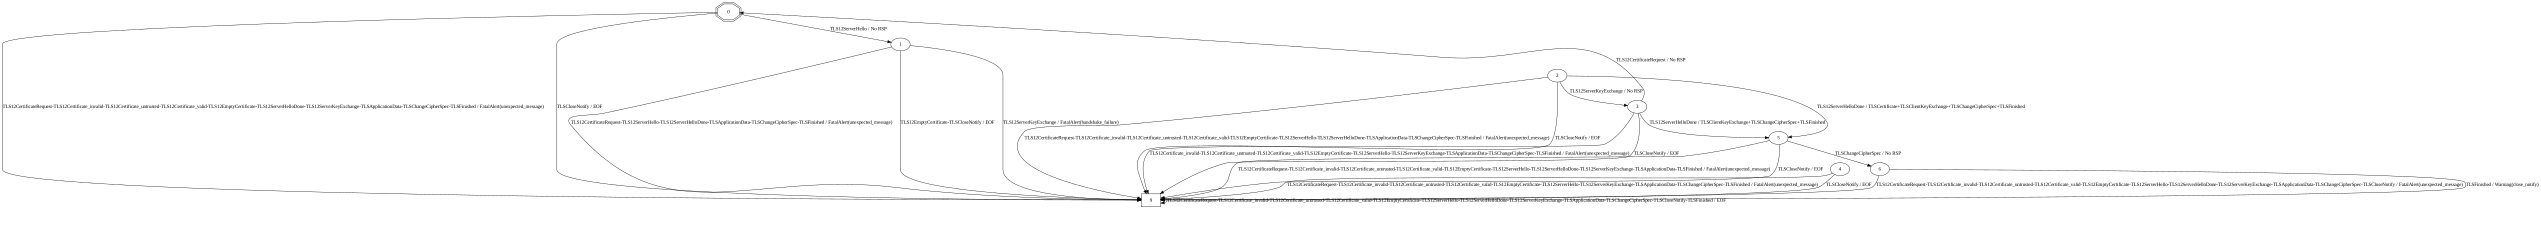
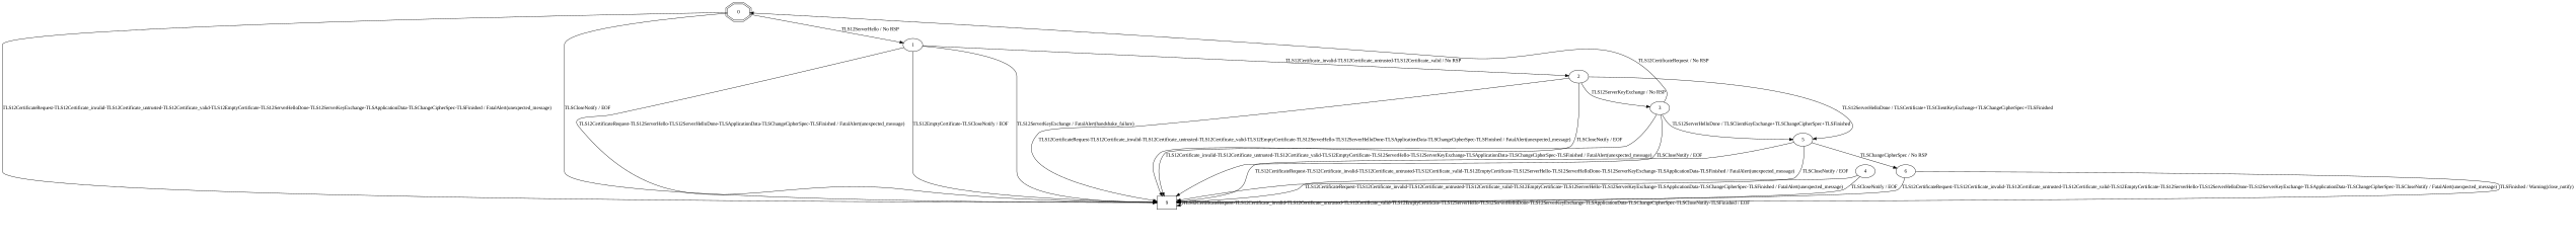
  digraph {
    fontname="Liberation Serif"
    node [fontname="Liberation Serif" shape=ellipse]
    edge [fontname="Liberation Serif"]
    n1 [label=0 shape=doubleoctagon]
    n2 [label=1]
    n3 [label=9 shape=rectangle]
    n4 [label=2]
    n5 [label=3]
    n6 [label=5]
    n7 [label=4]
    n8 [label=6]
    n1 -> n2 [label="TLS12ServerHello / No RSP"]
    n1 -> n3 [label="TLS12CertificateRequest-TLS12Certificate_invalid-TLS12Certificate_untrusted-TLS12Certificate_valid-TLS12EmptyCertificate-TLS12ServerHelloDone-TLS12ServerKeyExchange-TLSApplicationData-TLSChangeCipherSpec-TLSFinished / FatalAlert(unexpected_message)"]
    n1 -> n3 [label="TLSCloseNotify / EOF"]
    n2 -> n3 [label="TLS12CertificateRequest-TLS12ServerHello-TLS12ServerHelloDone-TLSApplicationData-TLSChangeCipherSpec-TLSFinished / FatalAlert(unexpected_message)"]
    n2 -> n3 [label="TLS12EmptyCertificate-TLSCloseNotify / EOF"]
    n2 -> n3 [label="TLS12ServerKeyExchange / FatalAlert(handshake_failure)"]
+   n2 -> n4 [label="TLS12Certificate_invalid-TLS12Certificate_untrusted-TLS12Certificate_valid / No RSP"]
    n3 -> n3 [label="TLS12CertificateRequest-TLS12Certificate_invalid-TLS12Certificate_untrusted-TLS12Certificate_valid-TLS12EmptyCertificate-TLS12ServerHello-TLS12ServerHelloDone-TLS12ServerKeyExchange-TLSApplicationData-TLSChangeCipherSpec-TLSCloseNotify-TLSFinished / EOF"]
    n4 -> n3 [label="TLS12CertificateRequest-TLS12Certificate_invalid-TLS12Certificate_untrusted-TLS12Certificate_valid-TLS12EmptyCertificate-TLS12ServerHello-TLS12ServerHelloDone-TLSApplicationData-TLSChangeCipherSpec-TLSFinished / FatalAlert(unexpected_message)"]
    n4 -> n3 [label="TLSCloseNotify / EOF"]
    n4 -> n5 [label="TLS12ServerKeyExchange / No RSP"]
    n4 -> n6 [label="TLS12ServerHelloDone / TLSCertificate+TLSClientKeyExchange+TLSChangeCipherSpec+TLSFinished"]
    n5 -> n1 [label="TLS12CertificateRequest / No RSP"]
    n5 -> n3 [label="TLS12Certificate_invalid-TLS12Certificate_untrusted-TLS12Certificate_valid-TLS12EmptyCertificate-TLS12ServerHello-TLS12ServerKeyExchange-TLSApplicationData-TLSChangeCipherSpec-TLSFinished / FatalAlert(unexpected_message)"]
    n5 -> n3 [label="TLSCloseNotify / EOF"]
    n5 -> n6 [label="TLS12ServerHelloDone / TLSClientKeyExchange+TLSChangeCipherSpec+TLSFinished"]
    n6 -> n3 [label="TLS12CertificateRequest-TLS12Certificate_invalid-TLS12Certificate_untrusted-TLS12Certificate_valid-TLS12EmptyCertificate-TLS12ServerHello-TLS12ServerHelloDone-TLS12ServerKeyExchange-TLSApplicationData-TLSFinished / FatalAlert(unexpected_message)"]
    n6 -> n3 [label="TLSCloseNotify / EOF"]
    n6 -> n8 [label="TLSChangeCipherSpec / No RSP"]
    n7 -> n3 [label="TLS12CertificateRequest-TLS12Certificate_invalid-TLS12Certificate_untrusted-TLS12Certificate_valid-TLS12EmptyCertificate-TLS12ServerHello-TLS12ServerKeyExchange-TLSApplicationData-TLSChangeCipherSpec-TLSFinished / FatalAlert(unexpected_message)"]
    n7 -> n3 [label="TLSCloseNotify / EOF"]
    n8 -> n3 [label="TLS12CertificateRequest-TLS12Certificate_invalid-TLS12Certificate_untrusted-TLS12Certificate_valid-TLS12EmptyCertificate-TLS12ServerHello-TLS12ServerHelloDone-TLS12ServerKeyExchange-TLSApplicationData-TLSChangeCipherSpec-TLSCloseNotify / FatalAlert(unexpected_message)"]
    n8 -> n3 [label="TLSFinished / Warning(close_notify)"]
  }
